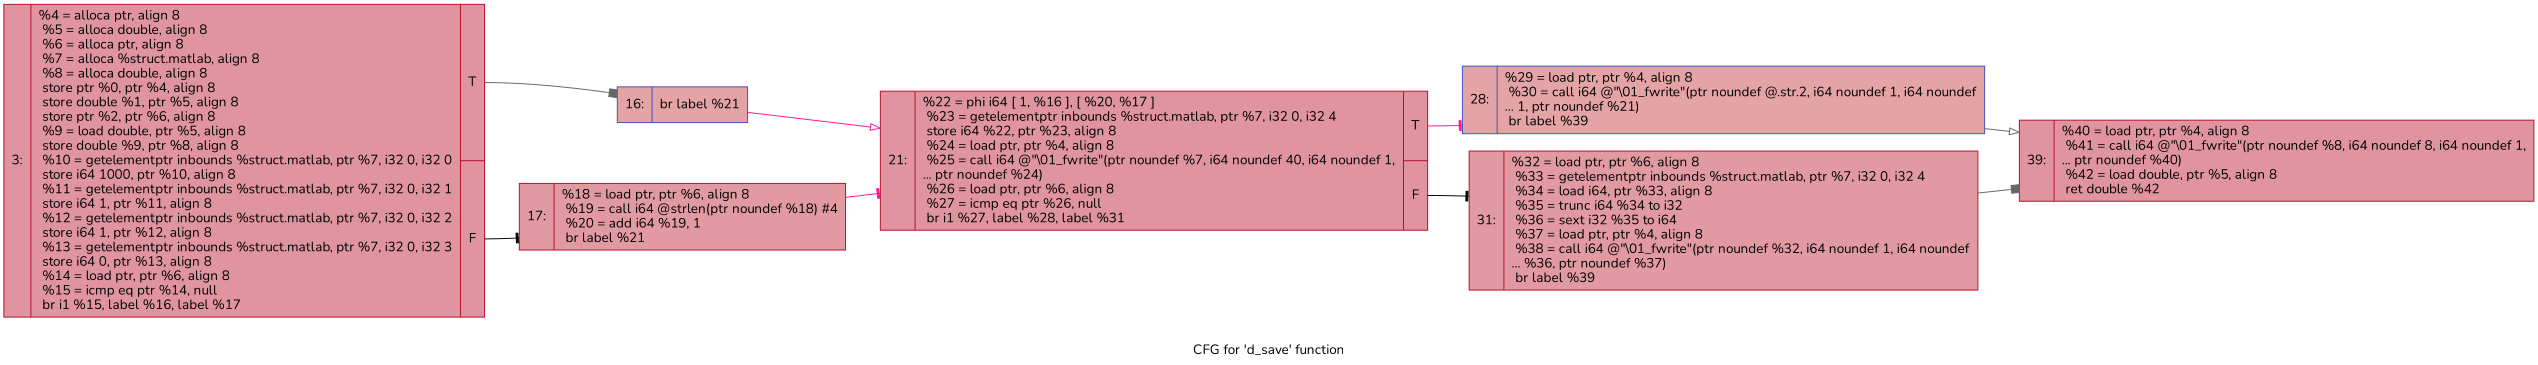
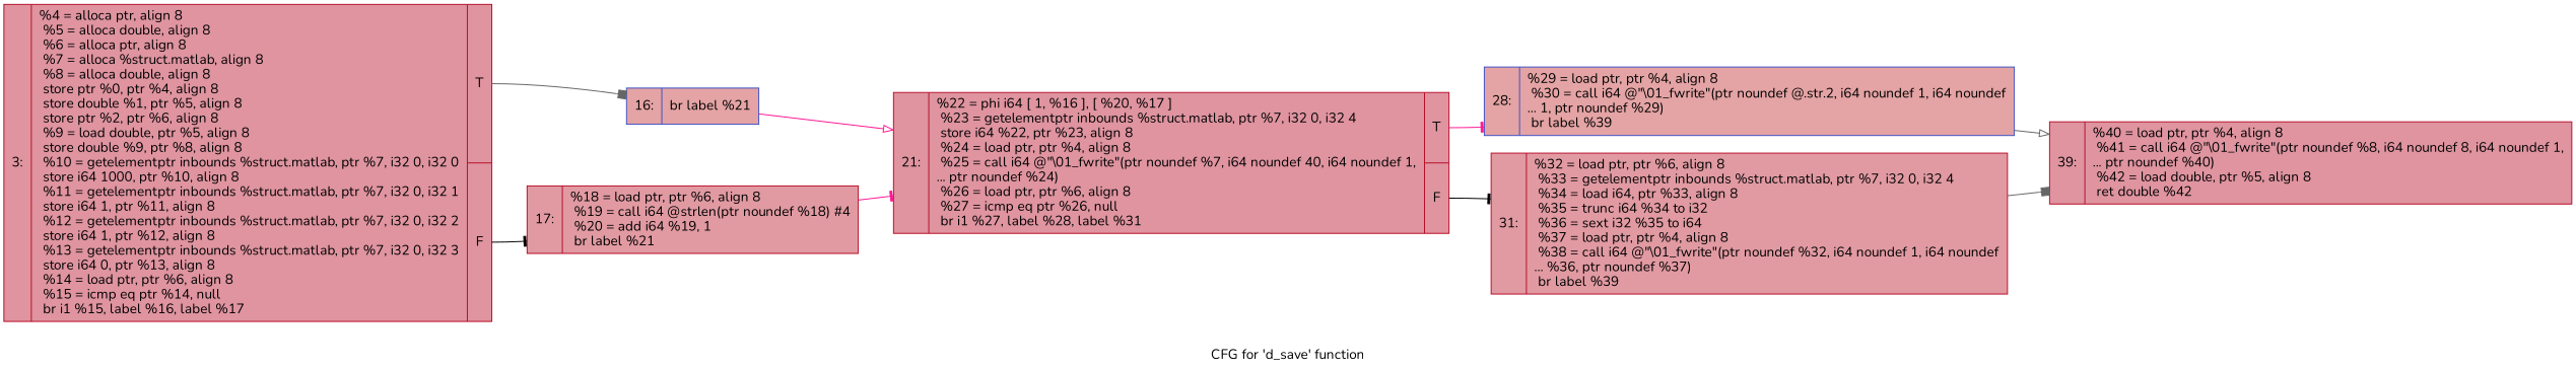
  digraph {
    label="CFG for 'd_save' function"
    rankdir=LR
    fontname=Nunito
    node [color="#b70d28ff" fillcolor="#b70d2870" fontname=Nunito shape=record style=filled]
    edge [color=gray40 arrowhead=tee fontname=Nunito]
    n1 [label="{3:\l|  %4 = alloca ptr, align 8\l  %5 = alloca double, align 8\l  %6 = alloca ptr, align 8\l  %7 = alloca %struct.matlab, align 8\l  %8 = alloca double, align 8\l  store ptr %0, ptr %4, align 8\l  store double %1, ptr %5, align 8\l  store ptr %2, ptr %6, align 8\l  %9 = load double, ptr %5, align 8\l  store double %9, ptr %8, align 8\l  %10 = getelementptr inbounds %struct.matlab, ptr %7, i32 0, i32 0\l  store i64 1000, ptr %10, align 8\l  %11 = getelementptr inbounds %struct.matlab, ptr %7, i32 0, i32 1\l  store i64 1, ptr %11, align 8\l  %12 = getelementptr inbounds %struct.matlab, ptr %7, i32 0, i32 2\l  store i64 1, ptr %12, align 8\l  %13 = getelementptr inbounds %struct.matlab, ptr %7, i32 0, i32 3\l  store i64 0, ptr %13, align 8\l  %14 = load ptr, ptr %6, align 8\l  %15 = icmp eq ptr %14, null\l  br i1 %15, label %16, label %17\l|{<s0>T|<s1>F}}"]
    n2 [color="#3d50c3ff" fillcolor="#c32e3170" label="{16:\l|  br label %21\l}"]
    n3 [fillcolor="#bb1b2c70" label="{17:\l|  %18 = load ptr, ptr %6, align 8\l  %19 = call i64 @strlen(ptr noundef %18) #4\l  %20 = add i64 %19, 1\l  br label %21\l}"]
    n4 [label="{21:\l|  %22 = phi i64 [ 1, %16 ], [ %20, %17 ]\l  %23 = getelementptr inbounds %struct.matlab, ptr %7, i32 0, i32 4\l  store i64 %22, ptr %23, align 8\l  %24 = load ptr, ptr %4, align 8\l  %25 = call i64 @\"\\01_fwrite\"(ptr noundef %7, i64 noundef 40, i64 noundef 1,\l... ptr noundef %24)\l  %26 = load ptr, ptr %6, align 8\l  %27 = icmp eq ptr %26, null\l  br i1 %27, label %28, label %31\l|{<s0>T|<s1>F}}"]
-   n5 [color="#3d50c3ff" fillcolor="#c32e3170" label="{28:\l|  %29 = load ptr, ptr %4, align 8\l  %30 = call i64 @\"\\01_fwrite\"(ptr noundef @.str.2, i64 noundef 1, i64 noundef\l... 1, ptr noundef %21)\l  br label %39\l}"]
+   n5 [color="#3d50c3ff" fillcolor="#c32e3170" label="{28:\l|  %29 = load ptr, ptr %4, align 8\l  %30 = call i64 @\"\\01_fwrite\"(ptr noundef @.str.2, i64 noundef 1, i64 noundef\l... 1, ptr noundef %29)\l  br label %39\l}"]
    n6 [fillcolor="#bb1b2c70" label="{31:\l|  %32 = load ptr, ptr %6, align 8\l  %33 = getelementptr inbounds %struct.matlab, ptr %7, i32 0, i32 4\l  %34 = load i64, ptr %33, align 8\l  %35 = trunc i64 %34 to i32\l  %36 = sext i32 %35 to i64\l  %37 = load ptr, ptr %4, align 8\l  %38 = call i64 @\"\\01_fwrite\"(ptr noundef %32, i64 noundef 1, i64 noundef\l... %36, ptr noundef %37)\l  br label %39\l}"]
    n7 [label="{39:\l|  %40 = load ptr, ptr %4, align 8\l  %41 = call i64 @\"\\01_fwrite\"(ptr noundef %8, i64 noundef 8, i64 noundef 1,\l... ptr noundef %40)\l  %42 = load double, ptr %5, align 8\l  ret double %42\l}"]
    n1 -> n2 [tailport=s0 arrowhead=box]
    n1 -> n3 [tailport=s1 color=black]
    n2 -> n4 [color=deeppink arrowhead=onormal]
    n3 -> n4 [color=deeppink]
    n4 -> n5 [tailport=s0 color=deeppink]
    n4 -> n6 [tailport=s1 color=black]
    n5 -> n7 [arrowhead=onormal]
    n6 -> n7 [arrowhead=box]
  }
